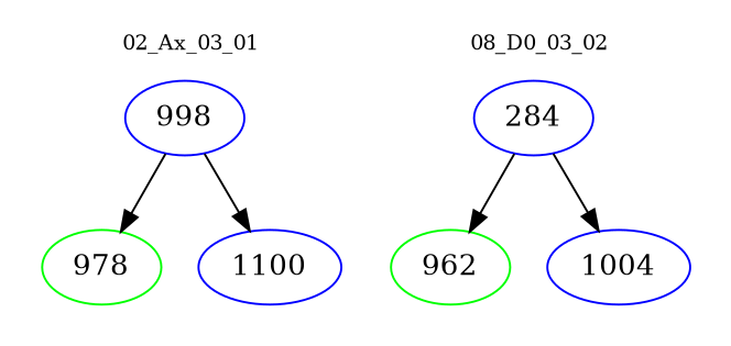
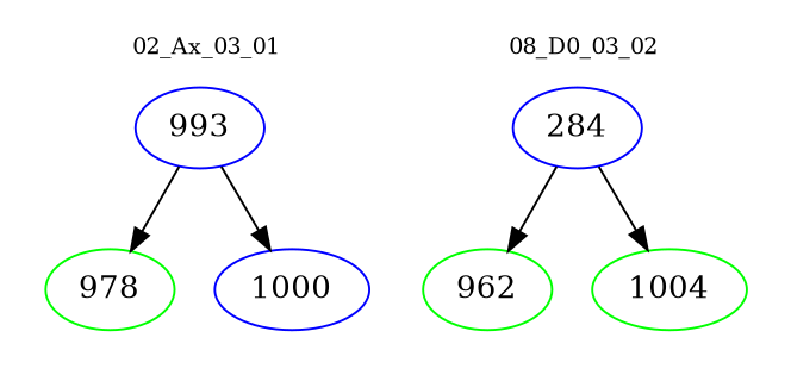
  digraph {
    node [color=blue]
    edge [color=black]
-   n1 [label=998]
+   n1 [label=993]
    n2 [color=green label=978]
-   n3 [label=1100]
+   n3 [label=1000]
    n4 [label=284]
    n5 [color=green label=962]
-   n6 [label=1004]
+   n6 [color=green label=1004]
    subgraph cluster_1 {
      color=white
      fontsize=10
      label="02_Ax_03_01"
      n1
      n2
      n3
    }
    subgraph cluster_2 {
      color=white
      fontsize=10
      label="08_D0_03_02"
      n4
      n5
      n6
    }
    n1 -> n2
    n1 -> n3
    n4 -> n5
    n4 -> n6
  }
